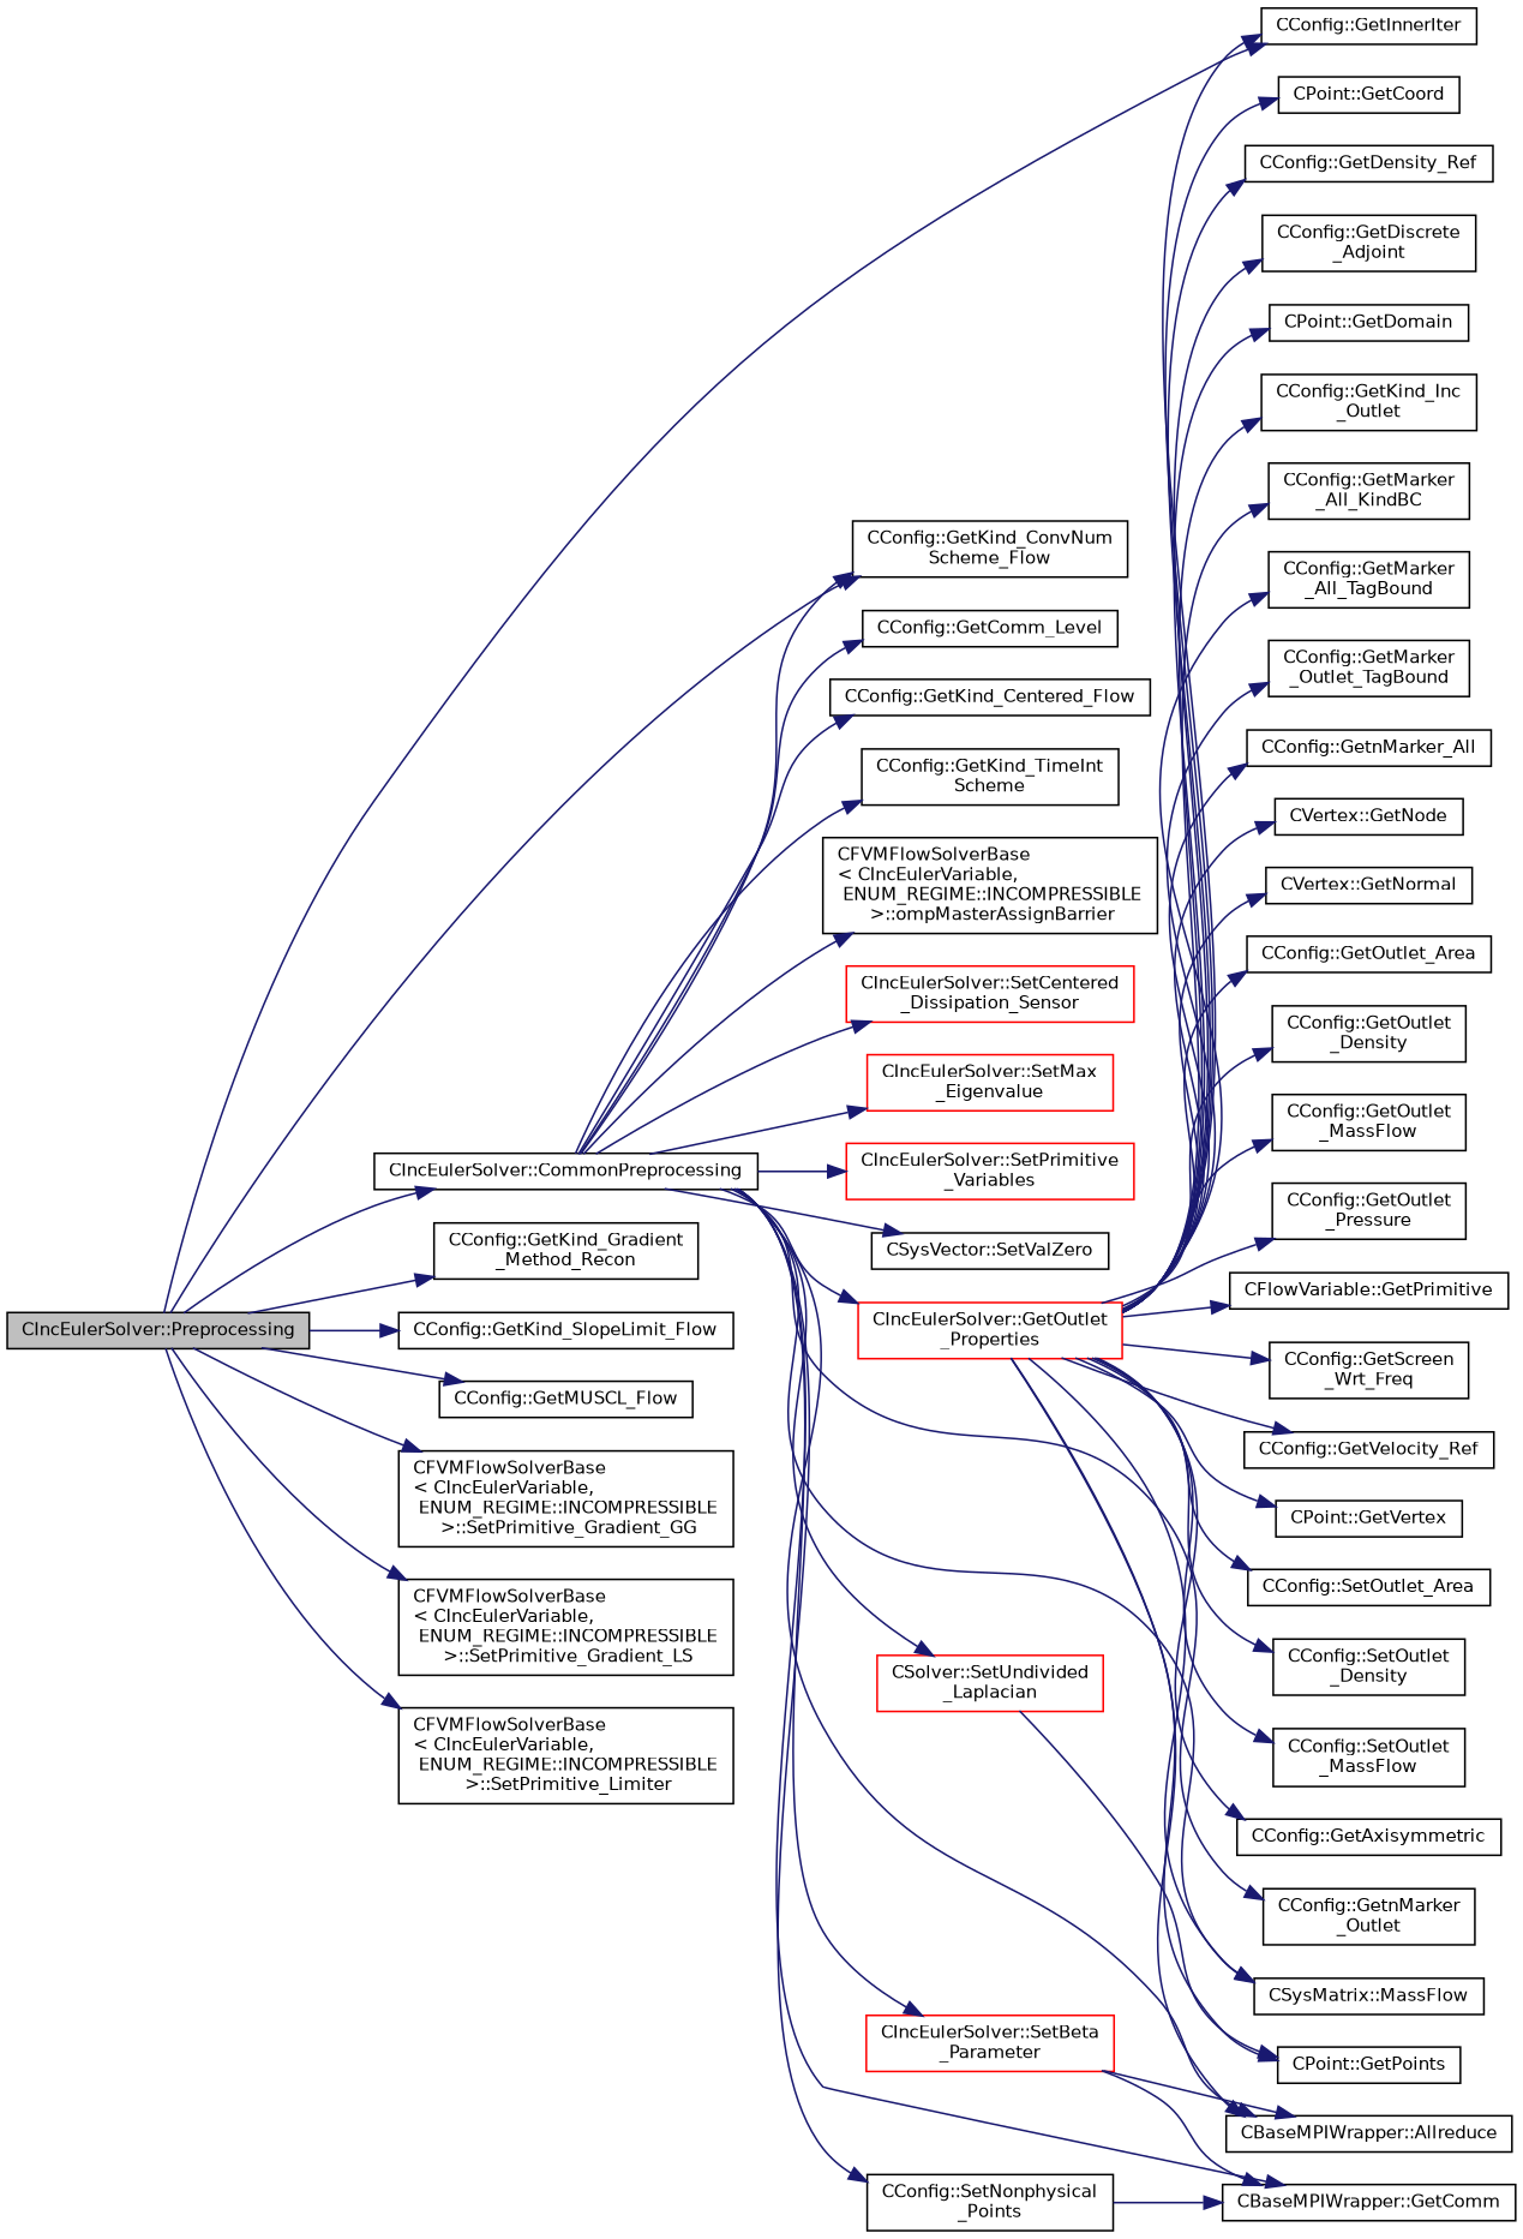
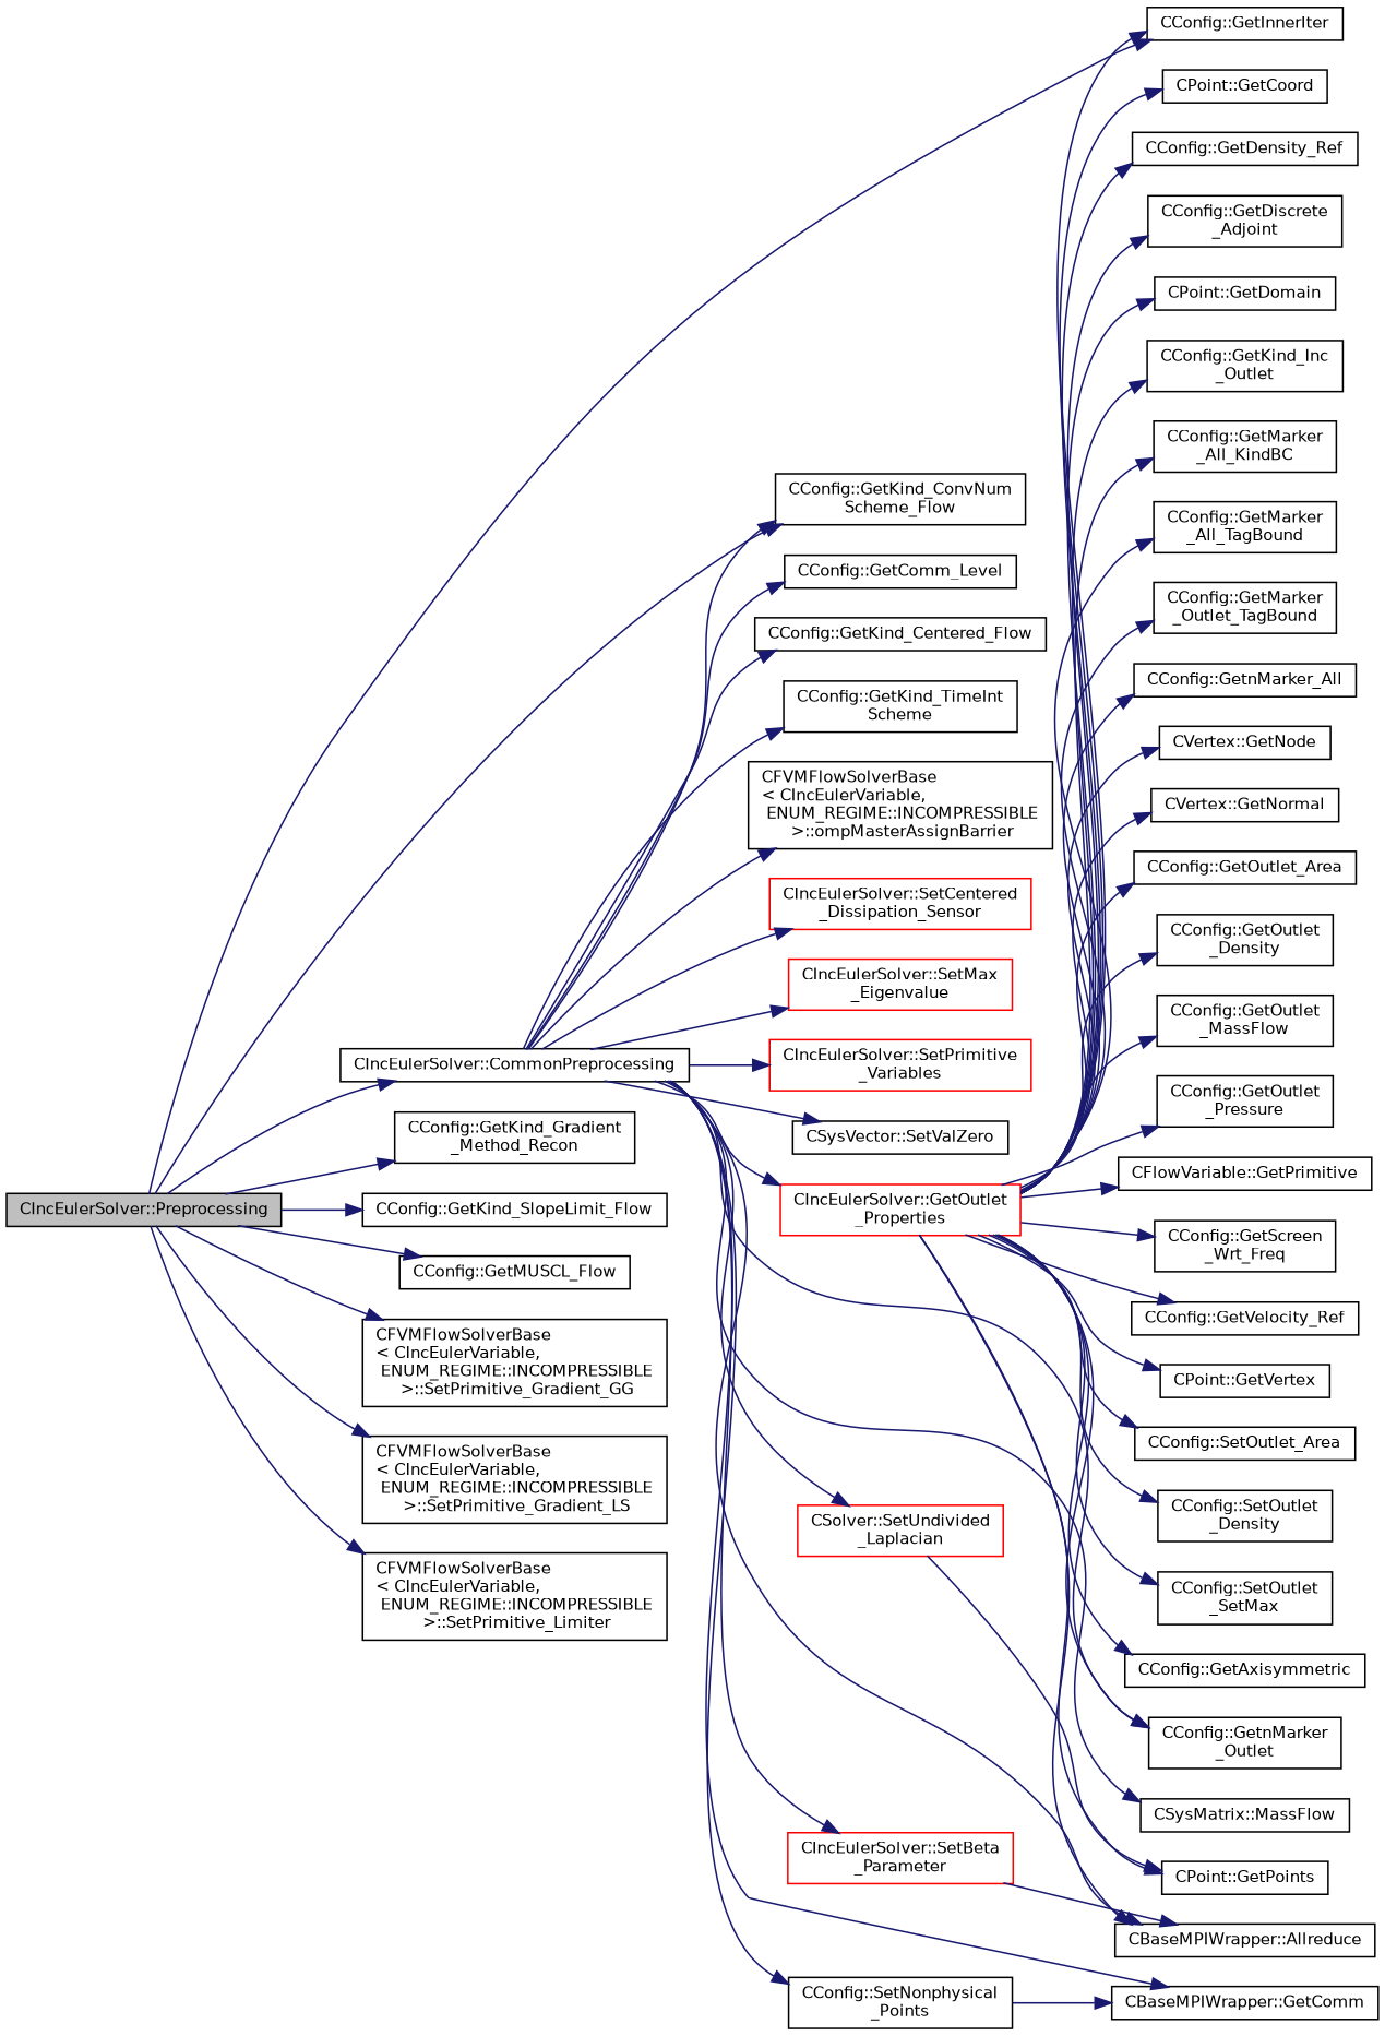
  digraph {
    rankdir=LR
    node [color=black fillcolor=white fontname=Helvetica fontsize=10 shape=record style=filled]
    edge [color=midnightblue fontname=Helvetica fontsize=10 labelfontname=Helvetica labelfontsize=10 style=solid]
    n1 [fillcolor=grey75 fontcolor=black height=0.2 label="CIncEulerSolver::Preprocessing" width=0.4]
    n2 [height=0.2 label="CIncEulerSolver::CommonPreprocessing" width=0.4]
    n3 [height=0.2 label="CConfig::GetKind_ConvNum\lScheme_Flow" width=0.4]
    n4 [height=0.2 label="CConfig::GetInnerIter" width=0.4]
    n5 [height=0.2 label="CConfig::GetKind_Gradient\l_Method_Recon" width=0.4]
    n6 [height=0.2 label="CConfig::GetKind_SlopeLimit_Flow" width=0.4]
    n7 [height=0.2 label="CConfig::GetMUSCL_Flow" width=0.4]
    n8 [height=0.2 label="CFVMFlowSolverBase\l\< CIncEulerVariable,\l ENUM_REGIME::INCOMPRESSIBLE\l \>::SetPrimitive_Gradient_GG" width=0.4]
    n9 [height=0.2 label="CFVMFlowSolverBase\l\< CIncEulerVariable,\l ENUM_REGIME::INCOMPRESSIBLE\l \>::SetPrimitive_Gradient_LS" width=0.4]
    n10 [height=0.2 label="CFVMFlowSolverBase\l\< CIncEulerVariable,\l ENUM_REGIME::INCOMPRESSIBLE\l \>::SetPrimitive_Limiter" width=0.4]
    n11 [height=0.2 label="CBaseMPIWrapper::Allreduce" width=0.4]
    n12 [height=0.2 label="CBaseMPIWrapper::GetComm" width=0.4]
    n13 [height=0.2 label="CConfig::GetComm_Level" width=0.4]
    n14 [height=0.2 label="CConfig::GetKind_Centered_Flow" width=0.4]
    n15 [height=0.2 label="CConfig::GetKind_TimeInt\lScheme" width=0.4]
    n16 [height=0.2 label="CConfig::GetnMarker\l_Outlet" width=0.4]
    n17 [color=red height=0.2 label="CIncEulerSolver::GetOutlet\l_Properties" width=0.4]
    n18 [height=0.2 label="CFVMFlowSolverBase\l\< CIncEulerVariable,\l ENUM_REGIME::INCOMPRESSIBLE\l \>::ompMasterAssignBarrier" width=0.4]
    n19 [color=red height=0.2 label="CIncEulerSolver::SetBeta\l_Parameter" width=0.4]
    n20 [color=red height=0.2 label="CIncEulerSolver::SetCentered\l_Dissipation_Sensor" width=0.4]
    n21 [color=red height=0.2 label="CIncEulerSolver::SetMax\l_Eigenvalue" width=0.4]
    n22 [height=0.2 label="CConfig::SetNonphysical\l_Points" width=0.4]
    n23 [color=red height=0.2 label="CIncEulerSolver::SetPrimitive\l_Variables" width=0.4]
    n24 [color=red height=0.2 label="CSolver::SetUndivided\l_Laplacian" width=0.4]
    n25 [height=0.2 label="CSysVector::SetValZero" width=0.4]
    n26 [height=0.2 label="CSysMatrix::MassFlow" width=0.4]
    n27 [height=0.2 label="CConfig::GetAxisymmetric" width=0.4]
    n28 [height=0.2 label="CPoint::GetCoord" width=0.4]
    n29 [height=0.2 label="CConfig::GetDensity_Ref" width=0.4]
    n30 [height=0.2 label="CConfig::GetDiscrete\l_Adjoint" width=0.4]
    n31 [height=0.2 label="CPoint::GetDomain" width=0.4]
    n32 [height=0.2 label="CConfig::GetKind_Inc\l_Outlet" width=0.4]
    n33 [height=0.2 label="CConfig::GetMarker\l_All_KindBC" width=0.4]
    n34 [height=0.2 label="CConfig::GetMarker\l_All_TagBound" width=0.4]
    n35 [height=0.2 label="CConfig::GetMarker\l_Outlet_TagBound" width=0.4]
    n36 [height=0.2 label="CConfig::GetnMarker_All" width=0.4]
    n37 [height=0.2 label="CVertex::GetNode" width=0.4]
    n38 [height=0.2 label="CVertex::GetNormal" width=0.4]
    n39 [height=0.2 label="CConfig::GetOutlet_Area" width=0.4]
    n40 [height=0.2 label="CConfig::GetOutlet\l_Density" width=0.4]
    n41 [height=0.2 label="CConfig::GetOutlet\l_MassFlow" width=0.4]
    n42 [height=0.2 label="CConfig::GetOutlet\l_Pressure" width=0.4]
    n43 [height=0.2 label="CPoint::GetPoints" width=0.4]
    n44 [height=0.2 label="CFlowVariable::GetPrimitive" width=0.4]
    n45 [height=0.2 label="CConfig::GetScreen\l_Wrt_Freq" width=0.4]
    n46 [height=0.2 label="CConfig::GetVelocity_Ref" width=0.4]
    n47 [height=0.2 label="CPoint::GetVertex" width=0.4]
    n48 [height=0.2 label="CConfig::SetOutlet_Area" width=0.4]
    n49 [height=0.2 label="CConfig::SetOutlet\l_Density" width=0.4]
-   n50 [height=0.2 label="CConfig::SetOutlet\l_MassFlow" width=0.4]
+   n50 [height=0.2 label="CConfig::SetOutlet\l_SetMax" width=0.4]
    n1 -> n2
    n1 -> n3
    n1 -> n4
    n1 -> n5
    n1 -> n6
    n1 -> n7
    n1 -> n8
    n1 -> n9
    n1 -> n10
    n2 -> n3
    n2 -> n11
    n2 -> n12
    n2 -> n13
    n2 -> n14
    n2 -> n15
    n2 -> n16
    n2 -> n17
    n2 -> n18
    n2 -> n19
    n2 -> n20
    n2 -> n21
    n2 -> n22
    n2 -> n23
    n2 -> n24
    n2 -> n25
    n2 -> n26
    n17 -> n4
    n17 -> n11
-   n17 -> n26
+   n17 -> n16
    n17 -> n27
    n17 -> n28
    n17 -> n29
    n17 -> n30
    n17 -> n31
    n17 -> n32
    n17 -> n33
    n17 -> n34
    n17 -> n35
    n17 -> n36
    n17 -> n37
    n17 -> n38
    n17 -> n39
    n17 -> n40
    n17 -> n41
    n17 -> n42
    n17 -> n43
    n17 -> n44
    n17 -> n45
    n17 -> n46
    n17 -> n47
    n17 -> n48
    n17 -> n49
    n17 -> n50
    n19 -> n11
-   n19 -> n12
    n22 -> n12
    n24 -> n43
  }
